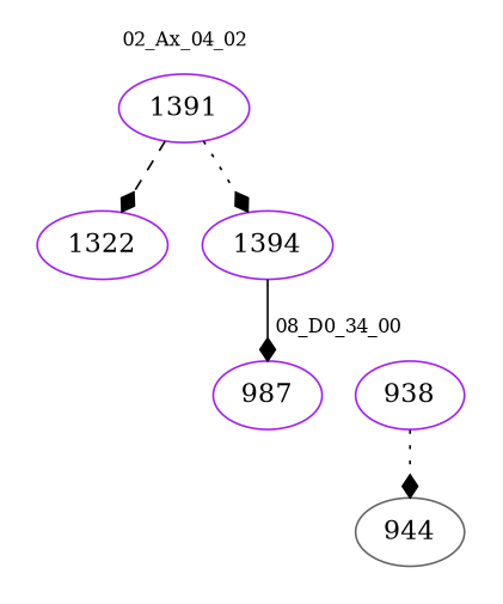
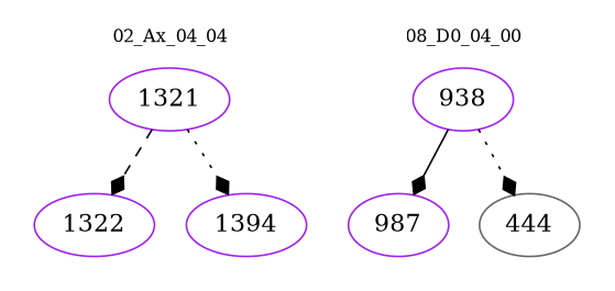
  digraph {
    node [color=purple]
    edge [arrowhead=diamond color=black style=dotted]
-   n1 [label=1391]
+   n1 [label=1321]
    n2 [label=1322]
    n3 [label=1394]
    n4 [label=938]
    n5 [label=987]
-   n6 [color=gray40 label=944]
+   n6 [color=gray40 label=444]
    subgraph cluster_1 {
      color=white
      fontsize=10
-     label="02_Ax_04_02"
+     label="02_Ax_04_04"
      n1
      n2
      n3
    }
    subgraph cluster_2 {
      color=white
      fontsize=10
-     label="08_D0_34_00"
+     label="08_D0_04_00"
      n4
      n5
      n6
    }
    n1 -> n2 [style=dashed]
    n1 -> n3
-   n3 -> n5 [style=solid]
+   n4 -> n5 [style=solid]
    n4 -> n6
  }
